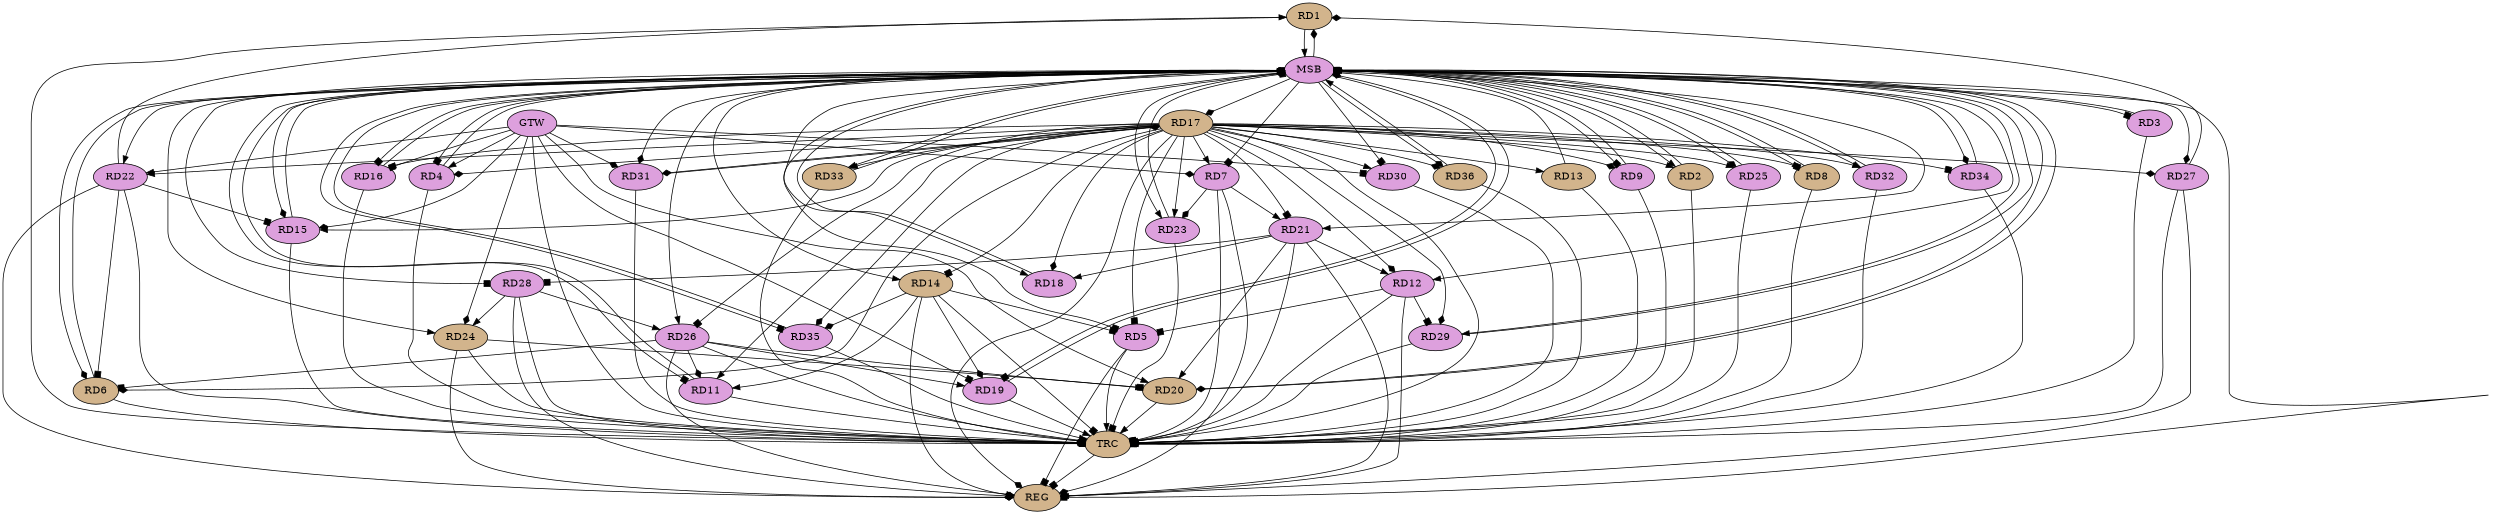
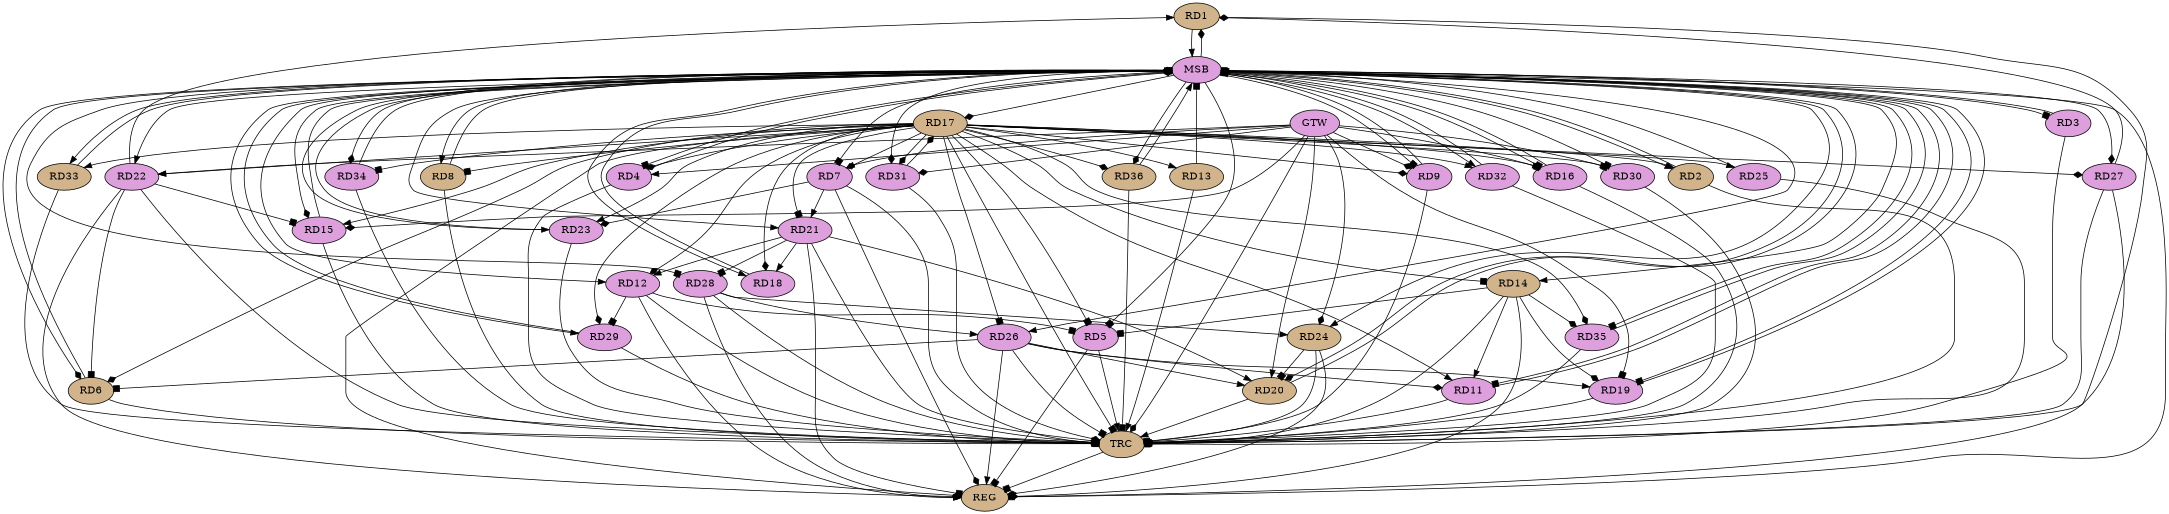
  strict digraph {
    node [fillcolor=plum style=filled]
    edge [arrowhead=normal]
    n1 [fillcolor=tan label=RD1]
    n2 [label=MSB]
    n3 [fillcolor=tan label=TRC]
    n4 [fillcolor=tan label=RD2]
    n5 [label=RD3]
    n6 [label=RD4]
    n7 [label=RD5]
    n8 [fillcolor=tan label=REG]
    n9 [fillcolor=tan label=RD6]
    n10 [label=RD7]
    n11 [label=RD21]
    n12 [label=RD23]
    n13 [fillcolor=tan label=RD8]
    n14 [label=RD9]
    n15 [label=RD11]
    n16 [label=RD12]
    n17 [label=RD29]
    n18 [fillcolor=tan label=RD14]
    n19 [label=RD19]
    n20 [label=RD35]
    n21 [label=RD15]
    n22 [label=RD16]
    n23 [fillcolor=tan label=RD17]
    n24 [label=RD18]
    n25 [label=RD22]
    n26 [label=RD25]
    n27 [label=RD26]
    n28 [label=RD27]
    n29 [label=RD30]
    n30 [label=RD31]
    n31 [label=RD32]
    n32 [fillcolor=tan label=RD33]
    n33 [label=RD34]
    n34 [fillcolor=tan label=RD36]
    n35 [fillcolor=tan label=RD20]
    n36 [label=RD28]
    n37 [fillcolor=tan label=RD24]
    n38 [fillcolor=tan label=RD13]
    n39 [label=GTW]
    n1 -> n2
    n1 -> n3 [arrowhead=box]
    n2 -> n1 [arrowhead=diamond]
    n2 -> n4
    n2 -> n5 [arrowhead=box]
    n2 -> n6 [arrowhead=box]
    n2 -> n7 [arrowhead=box]
    n2 -> n8 [arrowhead=box]
    n2 -> n9 [arrowhead=diamond]
    n2 -> n10 [arrowhead=box]
    n2 -> n11
    n2 -> n12
    n2 -> n13
    n2 -> n14 [arrowhead=box]
    n2 -> n15 [arrowhead=box]
    n2 -> n16
    n2 -> n17
    n2 -> n18
    n2 -> n19 [arrowhead=box]
    n2 -> n20 [arrowhead=box]
    n2 -> n21 [arrowhead=diamond]
    n2 -> n22 [arrowhead=box]
    n2 -> n23 [arrowhead=diamond]
    n2 -> n24
    n2 -> n25
-   n2 -> n26 [arrowhead=diamond]
    n2 -> n27
    n2 -> n28 [arrowhead=diamond]
    n2 -> n29 [arrowhead=box]
    n2 -> n30 [arrowhead=diamond]
    n2 -> n31
    n2 -> n32
    n2 -> n33 [arrowhead=diamond]
    n2 -> n34 [arrowhead=diamond]
    n2 -> n35 [arrowhead=diamond]
    n2 -> n36 [arrowhead=box]
    n2 -> n37
    n3 -> n8 [arrowhead=box]
    n4 -> n2 [arrowhead=box]
    n4 -> n3
    n5 -> n2 [arrowhead=box]
    n5 -> n3
    n6 -> n2 [arrowhead=diamond]
    n6 -> n3 [arrowhead=box]
    n7 -> n3
    n7 -> n8 [arrowhead=box]
    n9 -> n2
    n9 -> n3 [arrowhead=box]
    n10 -> n3 [arrowhead=box]
    n10 -> n8 [arrowhead=diamond]
    n10 -> n11
    n10 -> n12 [arrowhead=diamond]
    n11 -> n3 [arrowhead=diamond]
    n11 -> n8 [arrowhead=box]
    n11 -> n16
    n11 -> n24
    n11 -> n35
    n11 -> n36 [arrowhead=box]
    n12 -> n2 [arrowhead=box]
    n12 -> n3 [arrowhead=box]
    n13 -> n2 [arrowhead=diamond]
    n13 -> n3 [arrowhead=box]
    n14 -> n2
    n14 -> n3 [arrowhead=box]
    n15 -> n2 [arrowhead=diamond]
    n15 -> n3 [arrowhead=box]
    n16 -> n3 [arrowhead=box]
    n16 -> n7 [arrowhead=box]
    n16 -> n8
    n16 -> n17 [arrowhead=box]
    n17 -> n2 [arrowhead=box]
    n17 -> n3
    n18 -> n3 [arrowhead=box]
    n18 -> n7 [arrowhead=box]
    n18 -> n8 [arrowhead=diamond]
    n18 -> n15
    n18 -> n19 [arrowhead=diamond]
    n18 -> n20 [arrowhead=diamond]
    n19 -> n2 [arrowhead=diamond]
    n19 -> n3
    n20 -> n2
    n20 -> n3
    n21 -> n2 [arrowhead=box]
    n21 -> n3
    n22 -> n2 [arrowhead=box]
    n22 -> n3 [arrowhead=diamond]
    n23 -> n3 [arrowhead=box]
    n23 -> n4
    n23 -> n6 [arrowhead=diamond]
    n23 -> n7 [arrowhead=box]
    n23 -> n8 [arrowhead=diamond]
    n23 -> n9 [arrowhead=diamond]
    n23 -> n10
    n23 -> n11 [arrowhead=box]
    n23 -> n12
    n23 -> n13 [arrowhead=box]
    n23 -> n14 [arrowhead=diamond]
    n23 -> n15
    n23 -> n16 [arrowhead=diamond]
    n23 -> n17 [arrowhead=diamond]
    n23 -> n18 [arrowhead=box]
    n23 -> n20 [arrowhead=diamond]
    n23 -> n21
    n23 -> n22
    n23 -> n24 [arrowhead=diamond]
    n23 -> n25
    n23 -> n26
    n23 -> n27 [arrowhead=box]
    n23 -> n28 [arrowhead=diamond]
    n23 -> n29
    n23 -> n30 [arrowhead=diamond]
    n23 -> n31
    n23 -> n32
    n23 -> n33 [arrowhead=box]
    n23 -> n34 [arrowhead=diamond]
    n23 -> n38
    n24 -> n2 [arrowhead=diamond]
    n25 -> n1
    n25 -> n3 [arrowhead=diamond]
    n25 -> n8 [arrowhead=diamond]
    n25 -> n9 [arrowhead=box]
    n25 -> n21 [arrowhead=box]
    n26 -> n2 [arrowhead=box]
    n26 -> n3 [arrowhead=box]
    n27 -> n3 [arrowhead=box]
    n27 -> n8
    n27 -> n9 [arrowhead=box]
    n27 -> n15 [arrowhead=diamond]
    n27 -> n19
    n27 -> n35
    n28 -> n1 [arrowhead=diamond]
    n28 -> n3 [arrowhead=box]
    n28 -> n8 [arrowhead=diamond]
    n29 -> n3 [arrowhead=diamond]
    n30 -> n3 [arrowhead=diamond]
    n30 -> n23 [arrowhead=diamond]
    n31 -> n2 [arrowhead=box]
    n31 -> n3 [arrowhead=diamond]
    n32 -> n2 [arrowhead=diamond]
    n32 -> n3 [arrowhead=diamond]
    n33 -> n2
    n33 -> n3 [arrowhead=diamond]
    n34 -> n2
    n34 -> n3 [arrowhead=box]
    n35 -> n2
    n35 -> n3
    n36 -> n3 [arrowhead=box]
    n36 -> n8
    n36 -> n27
    n36 -> n37
    n37 -> n3 [arrowhead=diamond]
    n37 -> n8 [arrowhead=diamond]
    n37 -> n35 [arrowhead=box]
    n38 -> n2 [arrowhead=box]
    n38 -> n3
    n39 -> n3 [arrowhead=diamond]
    n39 -> n6
    n39 -> n10 [arrowhead=diamond]
+   n39 -> n14 [arrowhead=diamond]
    n39 -> n19 [arrowhead=box]
    n39 -> n21 [arrowhead=diamond]
    n39 -> n22 [arrowhead=box]
    n39 -> n25
    n39 -> n29 [arrowhead=box]
    n39 -> n30 [arrowhead=diamond]
    n39 -> n35
    n39 -> n37 [arrowhead=diamond]
  }
